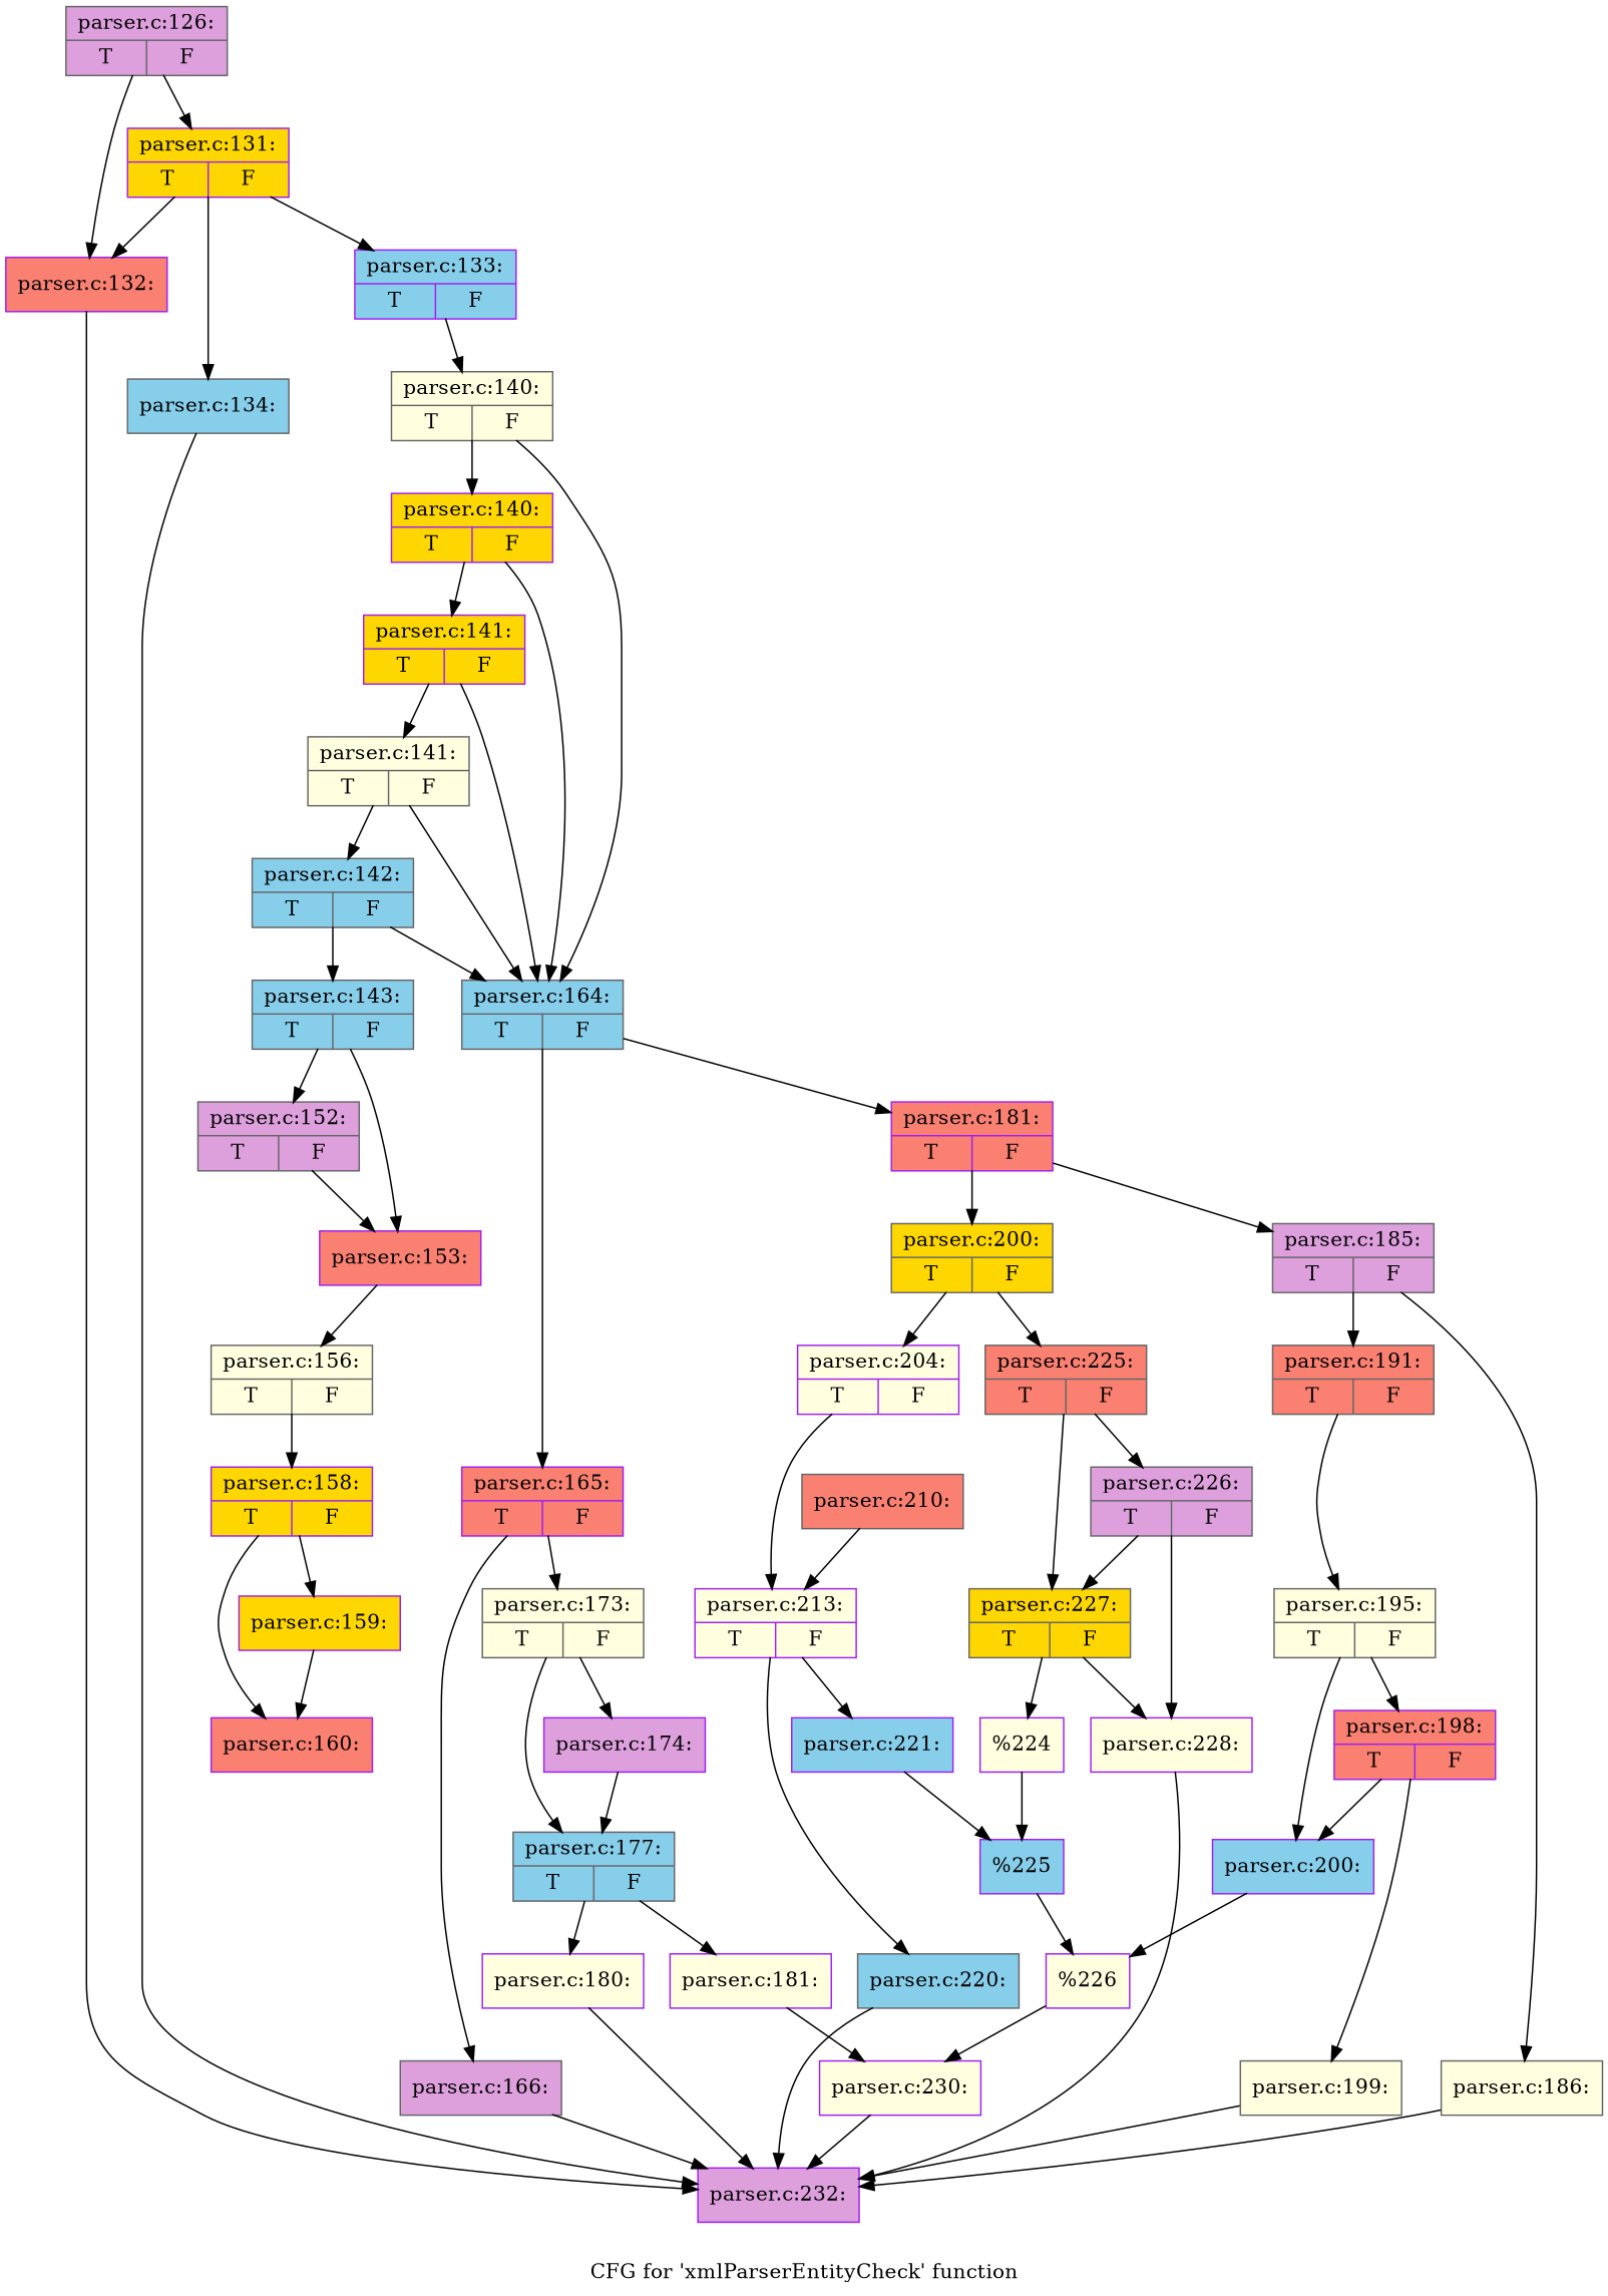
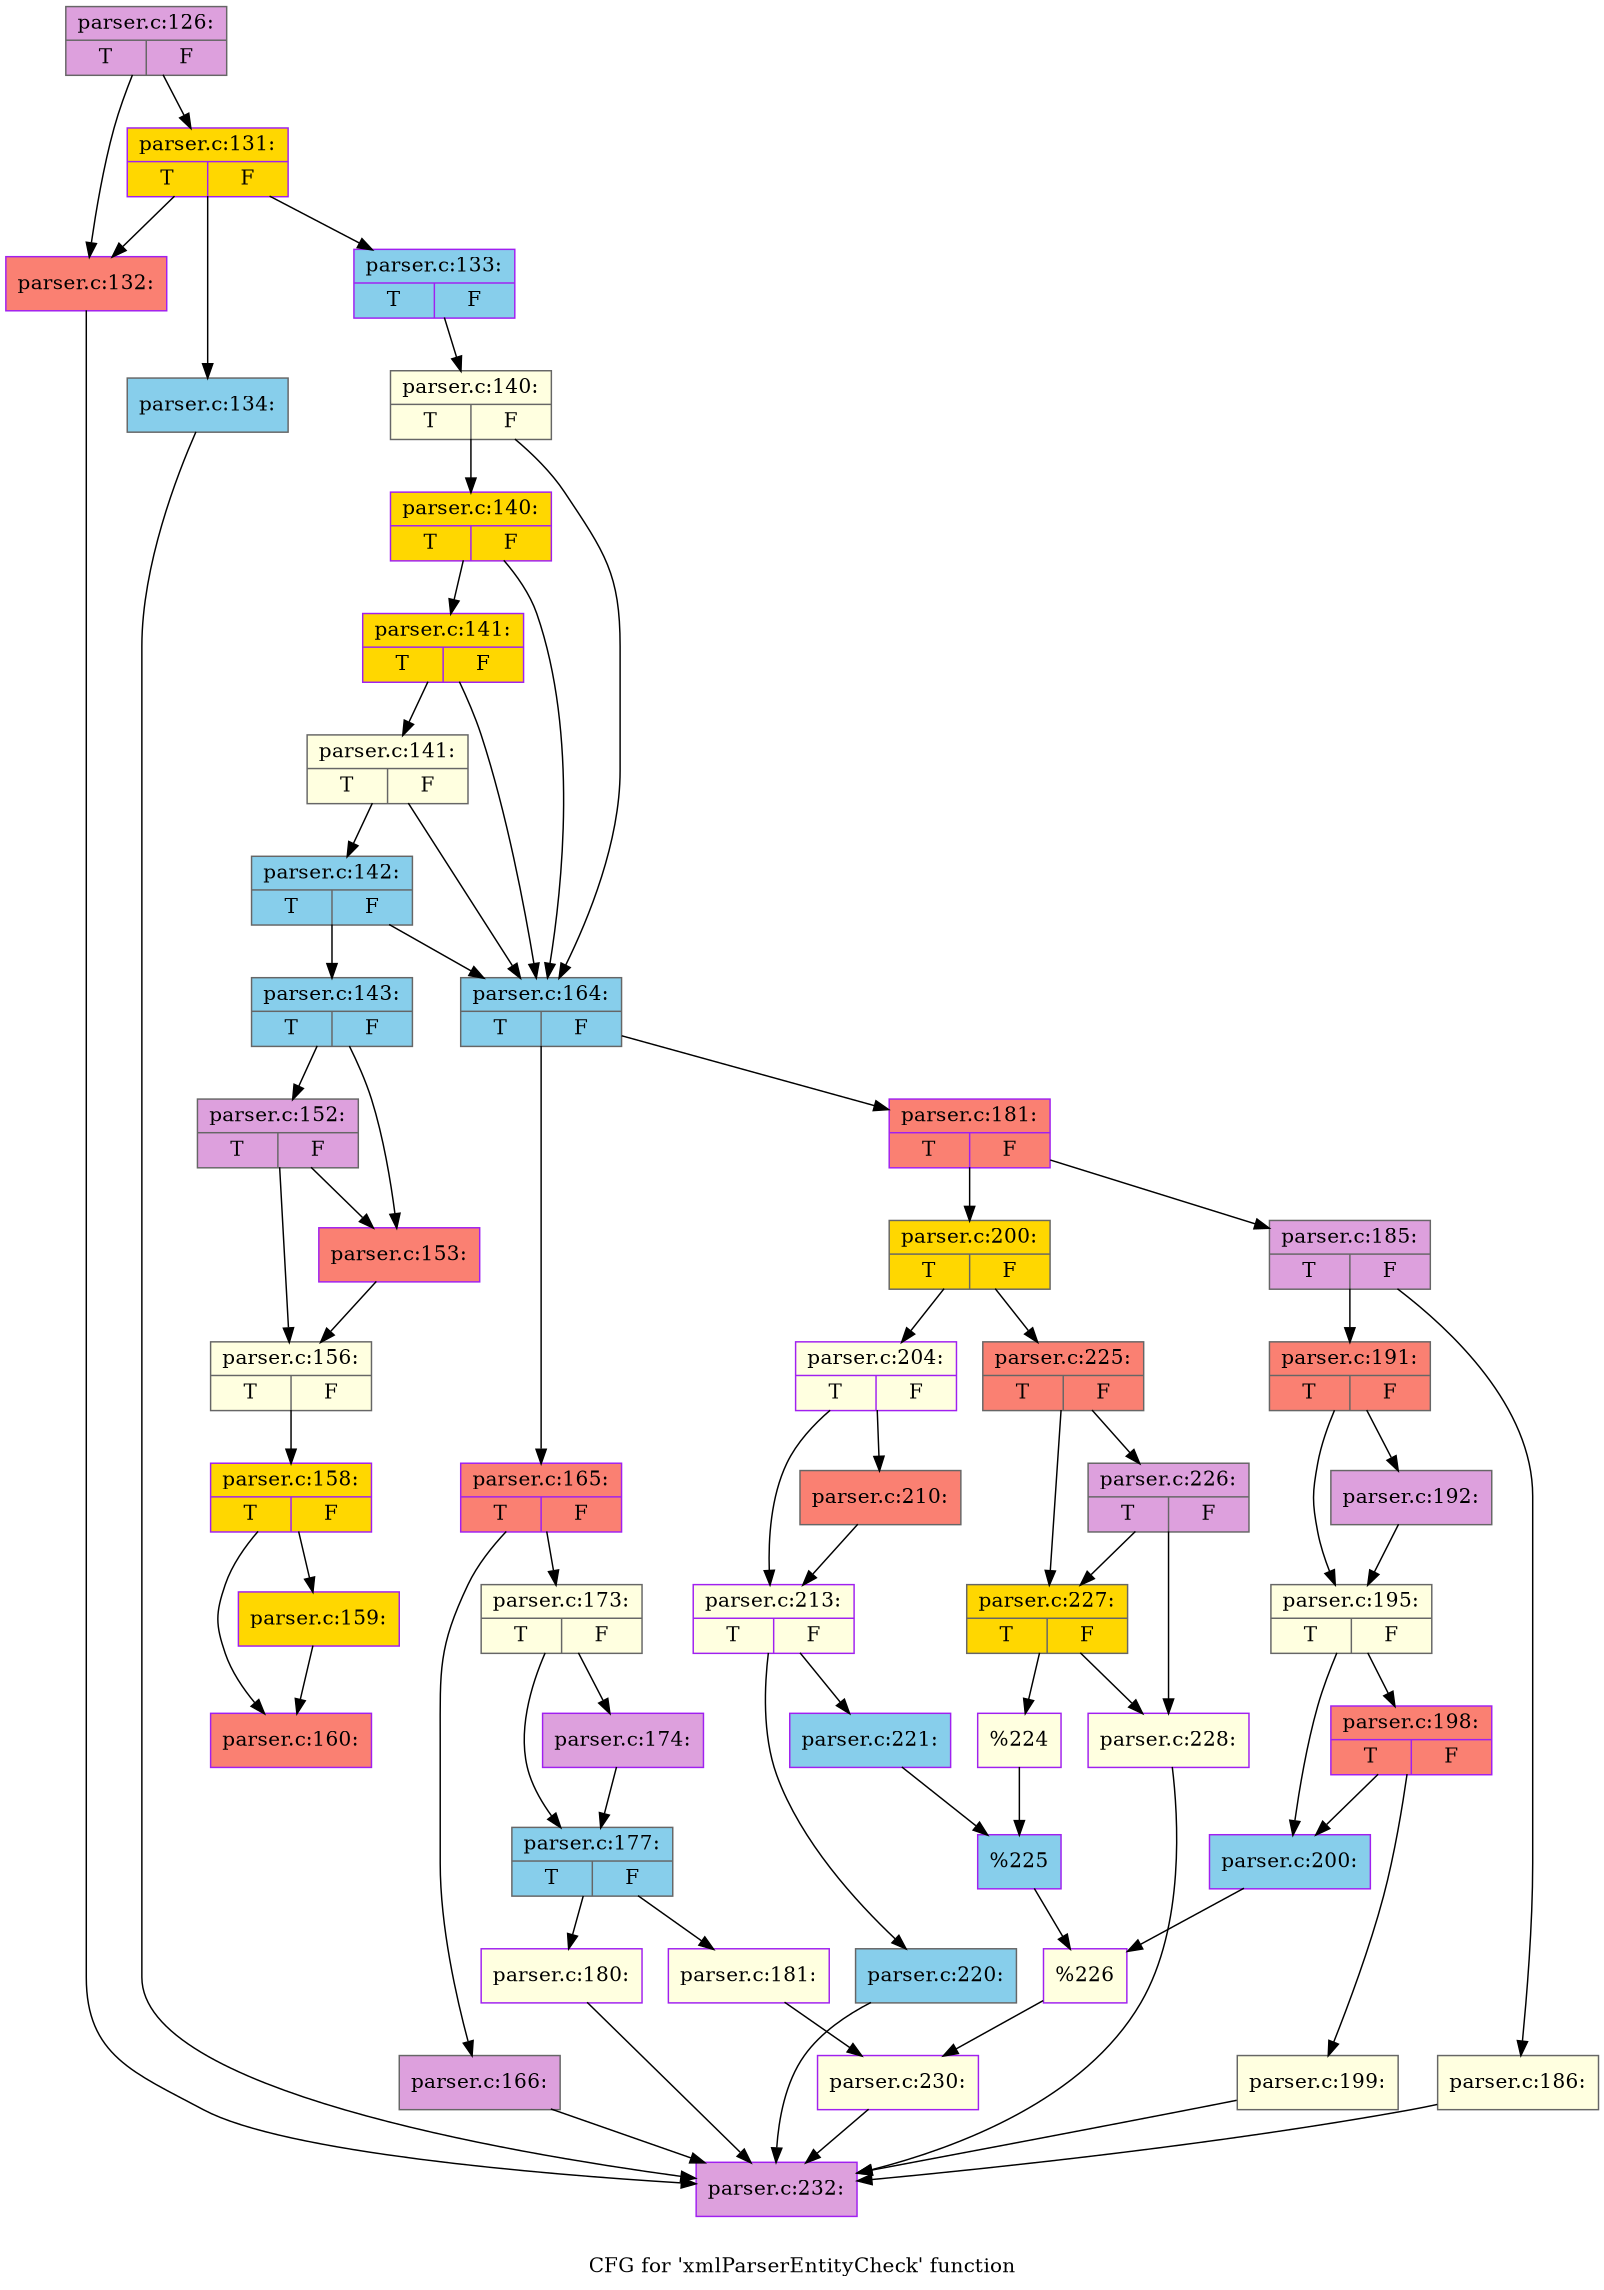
  digraph {
    label="CFG for 'xmlParserEntityCheck' function"
    node [color=purple fillcolor=lightyellow shape=record style=filled]
    n1 [color=gray40 fillcolor=plum label="{parser.c:126:|{<s0>T|<s1>F}}"]
    n2 [fillcolor=salmon label="{parser.c:132:}"]
    n3 [fillcolor=gold label="{parser.c:131:|{<s0>T|<s1>F}}"]
    n4 [fillcolor=plum label="{parser.c:232:}"]
    n5 [fillcolor=skyblue label="{parser.c:133:|{<s0>T|<s1>F}}"]
    n6 [color=gray40 fillcolor=skyblue label="{parser.c:134:}"]
    n7 [color=gray40 label="{parser.c:140:|{<s0>T|<s1>F}}"]
    n8 [fillcolor=gold label="{parser.c:140:|{<s0>T|<s1>F}}"]
    n9 [color=gray40 fillcolor=skyblue label="{parser.c:164:|{<s0>T|<s1>F}}"]
    n10 [fillcolor=gold label="{parser.c:141:|{<s0>T|<s1>F}}"]
    n11 [fillcolor=salmon label="{parser.c:165:|{<s0>T|<s1>F}}"]
    n12 [fillcolor=salmon label="{parser.c:181:|{<s0>T|<s1>F}}"]
    n13 [color=gray40 label="{parser.c:141:|{<s0>T|<s1>F}}"]
    n14 [color=gray40 fillcolor=plum label="{parser.c:166:}"]
    n15 [color=gray40 label="{parser.c:173:|{<s0>T|<s1>F}}"]
    n16 [color=gray40 fillcolor=plum label="{parser.c:185:|{<s0>T|<s1>F}}"]
    n17 [color=gray40 fillcolor=gold label="{parser.c:200:|{<s0>T|<s1>F}}"]
    n18 [color=gray40 fillcolor=skyblue label="{parser.c:142:|{<s0>T|<s1>F}}"]
    n19 [color=gray40 fillcolor=skyblue label="{parser.c:143:|{<s0>T|<s1>F}}"]
    n20 [fillcolor=salmon label="{parser.c:153:}"]
    n21 [color=gray40 fillcolor=plum label="{parser.c:152:|{<s0>T|<s1>F}}"]
    n22 [color=gray40 label="{parser.c:156:|{<s0>T|<s1>F}}"]
    n23 [fillcolor=gold label="{parser.c:158:|{<s0>T|<s1>F}}"]
    n24 [fillcolor=gold label="{parser.c:159:}"]
    n25 [fillcolor=salmon label="{parser.c:160:}"]
    n26 [fillcolor=plum label="{parser.c:174:}"]
    n27 [color=gray40 fillcolor=skyblue label="{parser.c:177:|{<s0>T|<s1>F}}"]
    n28 [color=gray40 label="{parser.c:186:}"]
    n29 [color=gray40 fillcolor=salmon label="{parser.c:191:|{<s0>T|<s1>F}}"]
    n30 [label="{parser.c:204:|{<s0>T|<s1>F}}"]
    n31 [color=gray40 fillcolor=salmon label="{parser.c:225:|{<s0>T|<s1>F}}"]
    n32 [label="{parser.c:180:}"]
    n33 [label="{parser.c:181:}"]
    n34 [label="{parser.c:230:}"]
+   n35 [color=gray40 fillcolor=plum label="{parser.c:192:}"]
    n36 [color=gray40 label="{parser.c:195:|{<s0>T|<s1>F}}"]
    n37 [color=gray40 fillcolor=salmon label="{parser.c:210:}"]
    n38 [label="{parser.c:213:|{<s0>T|<s1>F}}"]
    n39 [color=gray40 fillcolor=plum label="{parser.c:226:|{<s0>T|<s1>F}}"]
    n40 [color=gray40 fillcolor=gold label="{parser.c:227:|{<s0>T|<s1>F}}"]
    n41 [fillcolor=salmon label="{parser.c:198:|{<s0>T|<s1>F}}"]
    n42 [fillcolor=skyblue label="{parser.c:200:}"]
    n43 [color=gray40 label="{parser.c:199:}"]
    n44 [label="{%226}"]
    n45 [color=gray40 fillcolor=skyblue label="{parser.c:220:}"]
    n46 [fillcolor=skyblue label="{parser.c:221:}"]
    n47 [label="{parser.c:228:}"]
    n48 [label="{%224}"]
    n49 [fillcolor=skyblue label="{%225}"]
    n1 -> n2
    n1 -> n3
    n2 -> n4
    n3 -> n2
    n3 -> n5
    n3 -> n6
    n5 -> n7
    n6 -> n4
    n7 -> n8
    n7 -> n9
    n8 -> n9
    n8 -> n10
    n9 -> n11
    n9 -> n12
    n10 -> n9
    n10 -> n13
    n11 -> n14
    n11 -> n15
    n12 -> n16
    n12 -> n17
    n13 -> n9
    n13 -> n18
    n14 -> n4
    n15 -> n26
    n15 -> n27
    n16 -> n28
    n16 -> n29
    n17 -> n30
    n17 -> n31
    n18 -> n9
    n18 -> n19
    n19 -> n20
    n19 -> n21
    n20 -> n22
    n21 -> n20
+   n21 -> n22
    n22 -> n23
    n23 -> n24
    n23 -> n25
    n24 -> n25
    n26 -> n27
    n27 -> n32
    n27 -> n33
    n28 -> n4
+   n29 -> n35
    n29 -> n36
+   n30 -> n37
    n30 -> n38
    n31 -> n39
    n31 -> n40
    n32 -> n4
    n33 -> n34
    n34 -> n4
+   n35 -> n36
    n36 -> n41
    n36 -> n42
    n37 -> n38
    n38 -> n45
    n38 -> n46
    n39 -> n40
    n39 -> n47
    n40 -> n47
    n40 -> n48
    n41 -> n42
    n41 -> n43
    n42 -> n44
    n43 -> n4
    n44 -> n34
    n45 -> n4
    n46 -> n49
    n47 -> n4
    n48 -> n49
    n49 -> n44
  }
